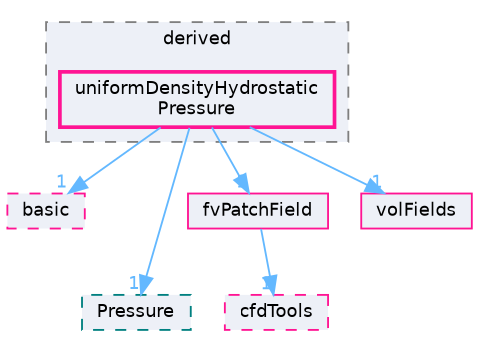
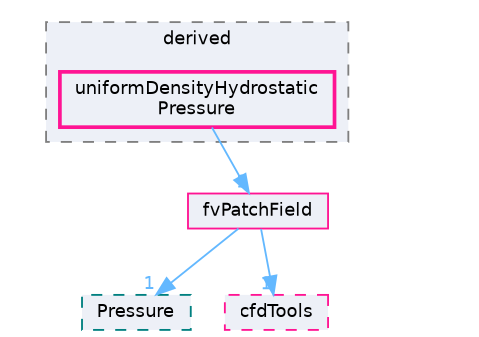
  digraph {
    compound=true
    node [color=deeppink fillcolor="#edf0f7" fontname=Helvetica fontsize=10 shape=box style="filled,dashed"]
    edge [color=steelblue1 fontcolor=steelblue1 fontname=Helvetica fontsize=10 headlabel=1 labeldistance=1.5 labelfontname=Helvetica labelfontsize=10]
    n1 [height=0.2 label="uniformDensityHydrostatic\lPressure" style="filled,bold" width=0.4]
-   n2 [height=0.2 label=basic width=0.4]
    n3 [color=teal height=0.2 label=Pressure width=0.4]
    n4 [height=0.2 label=fvPatchField style=filled width=0.4]
-   n5 [height=0.2 label=volFields style=filled width=0.4]
    n6 [height=0.2 label=cfdTools width=0.4]
    subgraph cluster_1 {
      bgcolor="#edf0f7"
      fontname=Helvetica
      fontsize=10
      label=derived
      pencolor=grey50
      style="filled,dashed"
      n1
    }
-   n1 -> n2
-   n1 -> n3
+   n4 -> n3
    n1 -> n4
-   n1 -> n5
    n4 -> n6
  }
